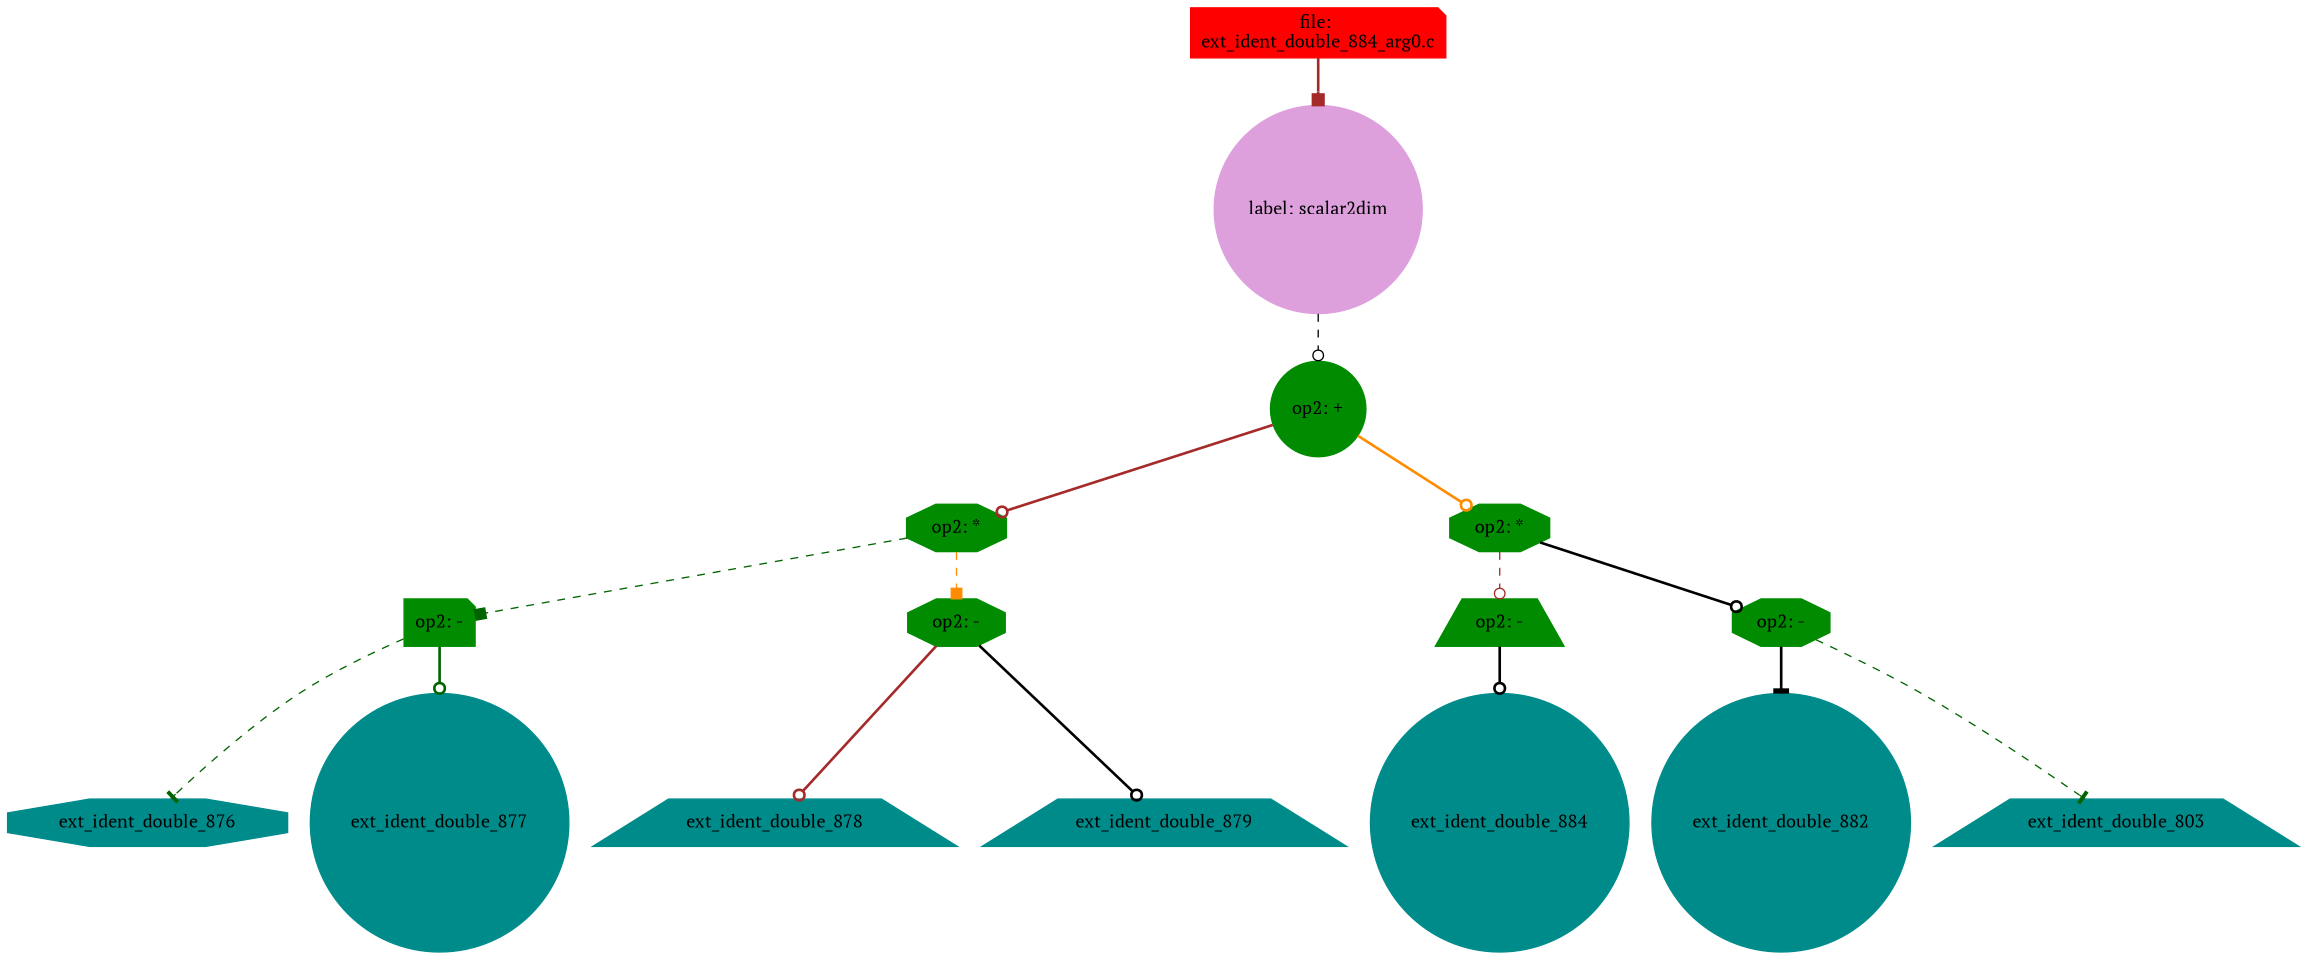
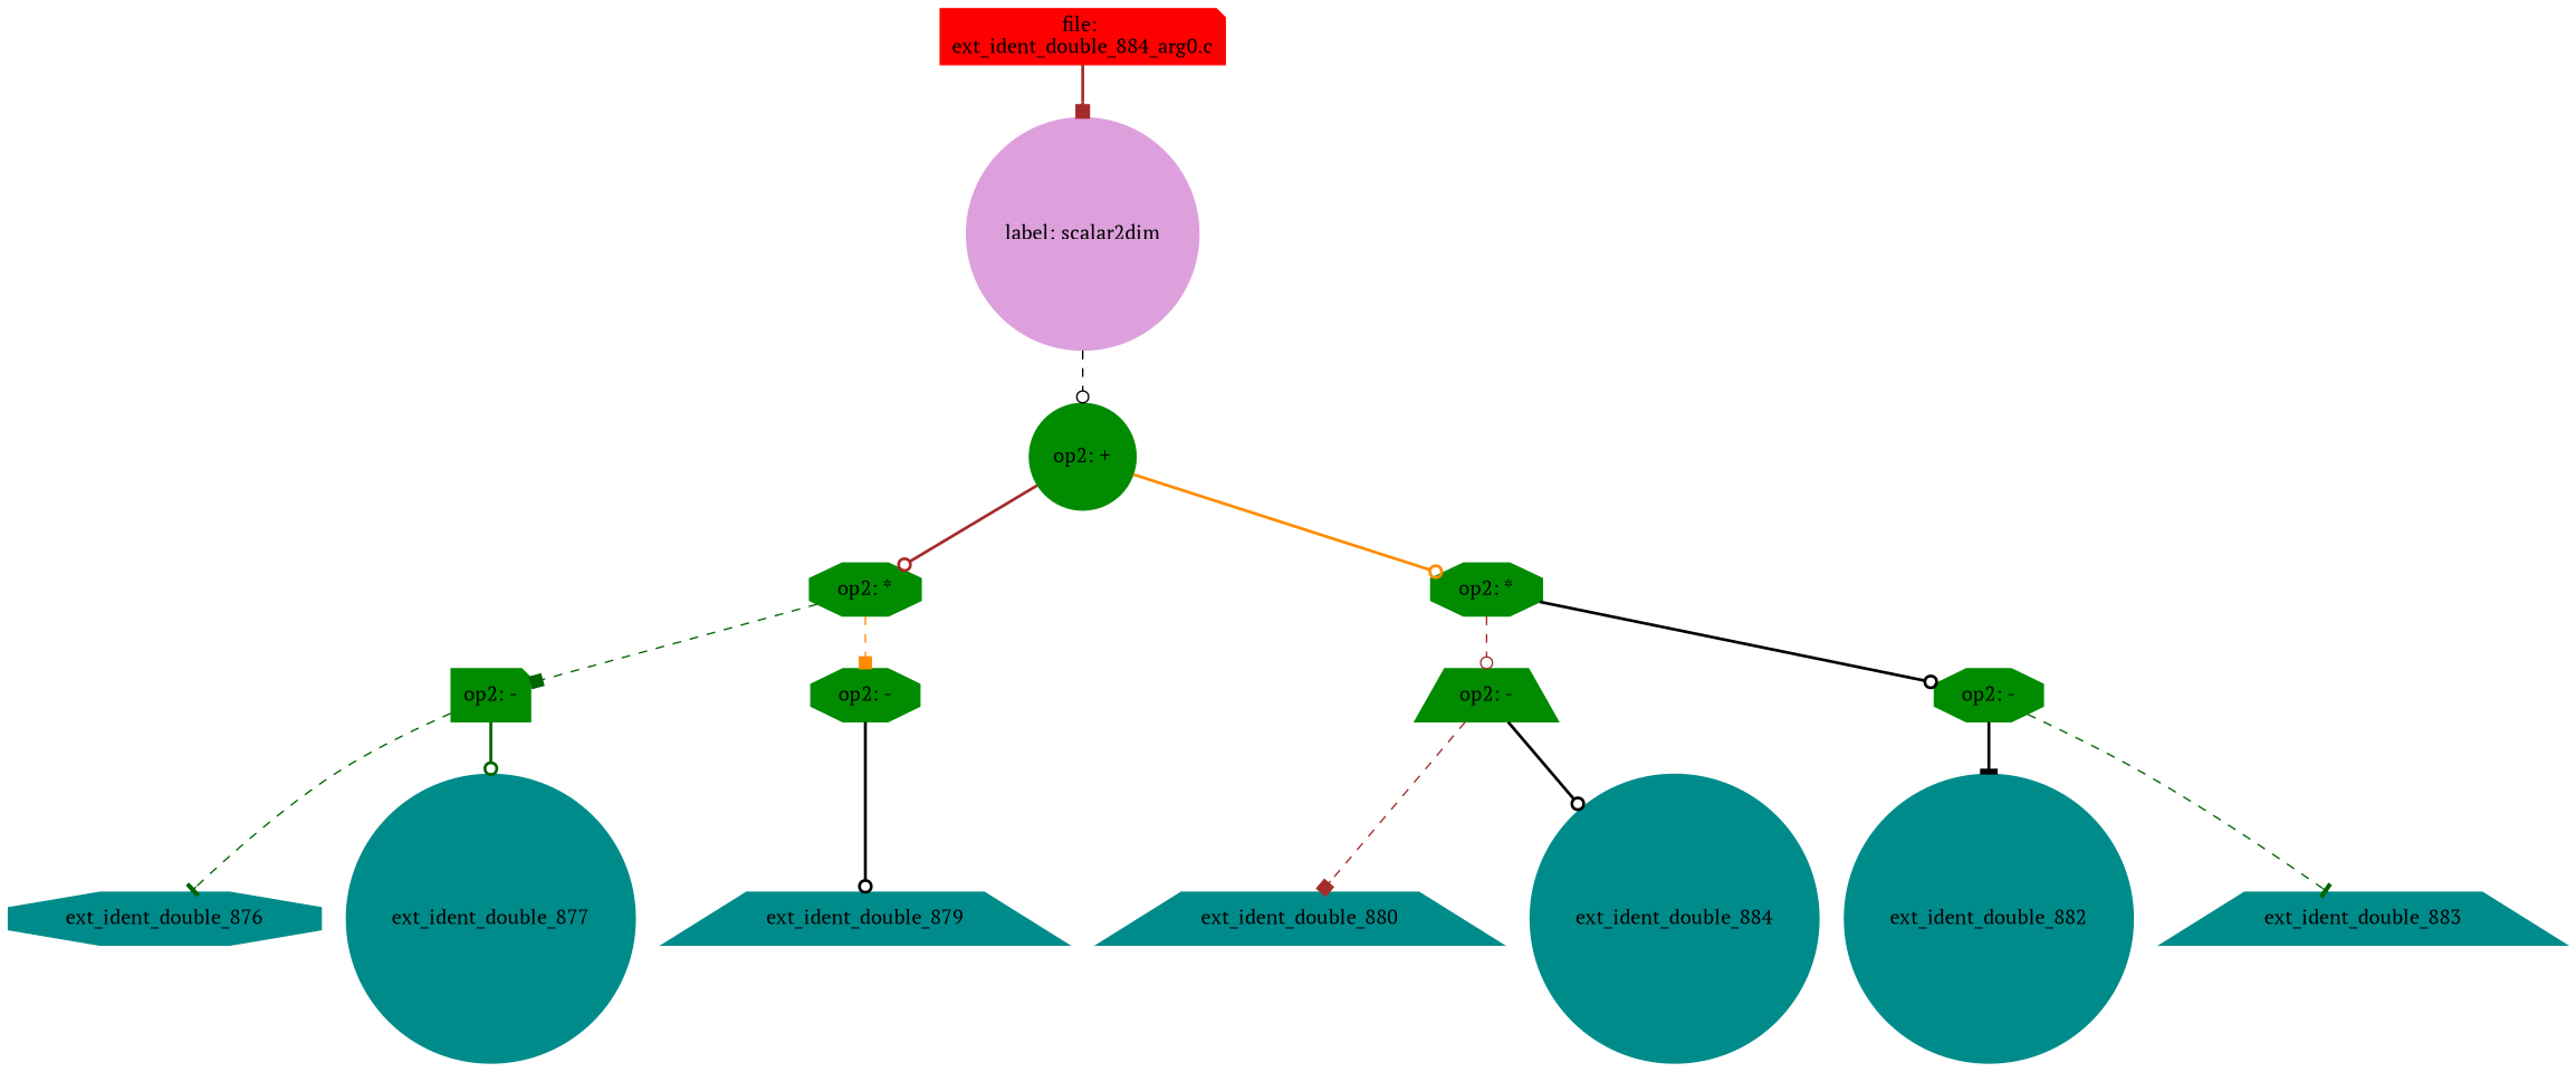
  digraph {
    fontname="PT Serif"
    node [color=cyan4 fontname="PT Serif" shape=circle style=filled]
    edge [arrowhead=odot color=brown fontname="PT Serif" style=bold]
    n1 [color=red label="file: \next_ident_double_884_arg0.c" shape=note]
    n2 [color=plum label="label: scalar2dim"]
    n3 [color=green4 label="op2: +"]
    n4 [color=green4 label="op2: *" shape=octagon]
    n5 [color=green4 label="op2: *" shape=octagon]
    n6 [color=green4 label="op2: -" shape=note]
    n7 [color=green4 label="op2: -" shape=octagon]
    n8 [color=green4 label="op2: -" shape=trapezium]
    n9 [color=green4 label="op2: -" shape=octagon]
    n10 [label=ext_ident_double_876 shape=octagon]
    n11 [label=ext_ident_double_877]
-   n12 [label=ext_ident_double_878 shape=trapezium]
    n13 [label=ext_ident_double_879 shape=trapezium]
+   n14 [label=ext_ident_double_880 shape=trapezium]
    n15 [label=ext_ident_double_884]
    n16 [label=ext_ident_double_882]
-   n17 [label=ext_ident_double_803 shape=trapezium]
+   n17 [label=ext_ident_double_883 shape=trapezium]
    n1 -> n2 [arrowhead=box]
    n2 -> n3 [color=black style=dashed]
    n3 -> n4
    n3 -> n5 [color=darkorange]
    n4 -> n6 [arrowhead=box color=darkgreen style=dashed]
    n4 -> n7 [arrowhead=box color=darkorange style=dashed]
    n5 -> n8 [style=dashed]
    n5 -> n9 [color=black]
    n6 -> n10 [arrowhead=tee color=darkgreen style=dashed]
    n6 -> n11 [color=darkgreen]
-   n7 -> n12
    n7 -> n13 [color=black]
+   n8 -> n14 [arrowhead=box style=dashed]
    n8 -> n15 [color=black]
    n9 -> n16 [arrowhead=tee color=black]
    n9 -> n17 [arrowhead=tee color=darkgreen style=dashed]
  }
